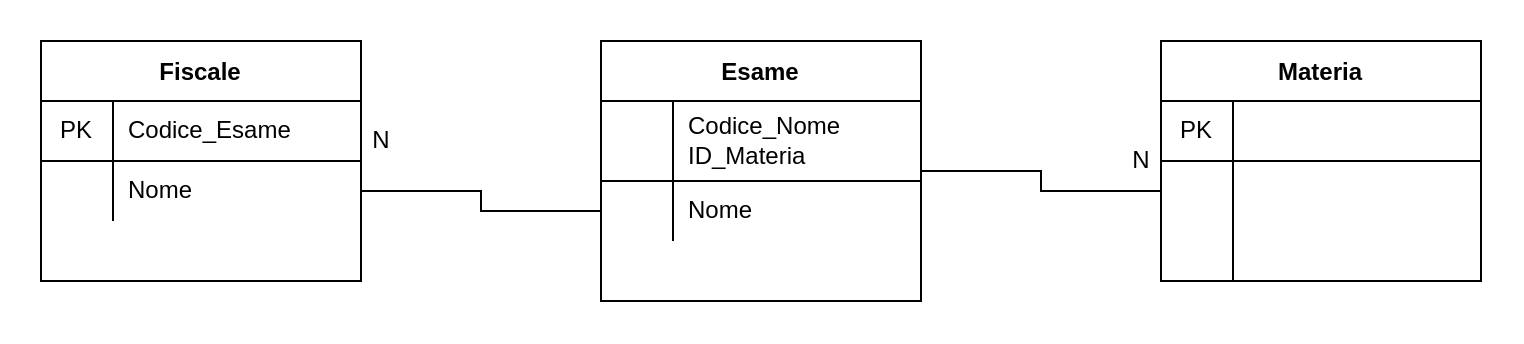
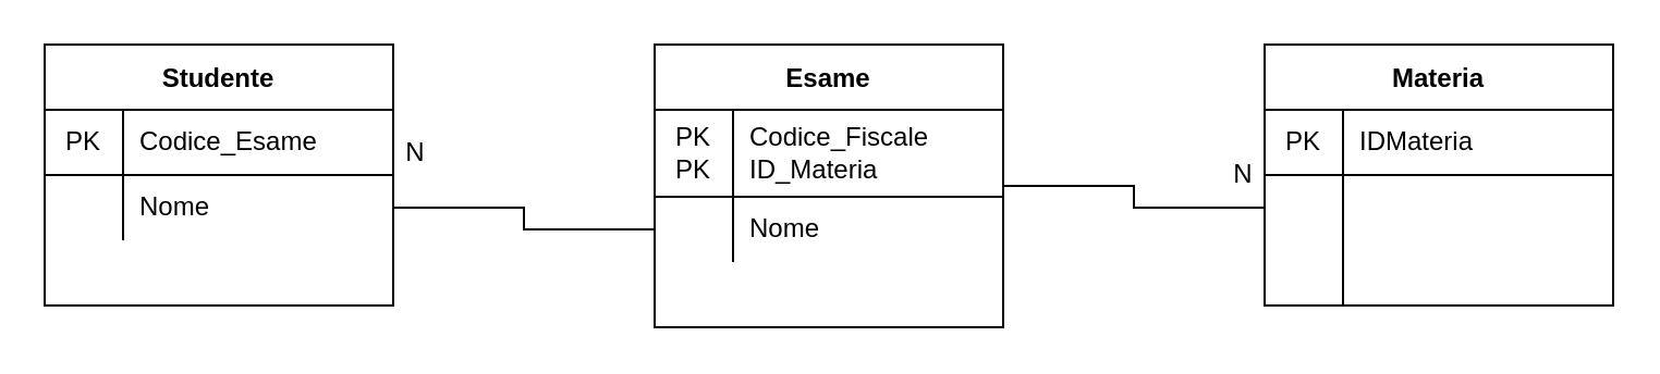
  <mxCell id="0" />
  <mxCell id="1" parent="0" />
- <mxCell id="2" value="Fiscale" style="shape=table;startSize=30;container=1;collapsible=0;childLayout=tableLayout;fixedRows=1;rowLines=0;fontStyle=1;align=center;pointerEvents=1;" vertex="1" parent="1"><mxGeometry x="20" y="20" width="160" height="120" as="geometry" /></mxCell>
+ <mxCell id="2" value="Studente" style="shape=table;startSize=30;container=1;collapsible=0;childLayout=tableLayout;fixedRows=1;rowLines=0;fontStyle=1;align=center;pointerEvents=1;" vertex="1" parent="1"><mxGeometry x="20" y="20" width="160" height="120" as="geometry" /></mxCell>
  <mxCell id="3" value="" style="shape=partialRectangle;html=1;whiteSpace=wrap;collapsible=0;dropTarget=0;pointerEvents=1;fillColor=none;top=0;left=0;bottom=1;right=0;points=[[0,0.5],[1,0.5]];portConstraint=eastwest;" vertex="1" parent="2"><mxGeometry y="30" width="160" height="30" as="geometry" /></mxCell>
  <mxCell id="4" value="PK" style="shape=partialRectangle;html=1;whiteSpace=wrap;connectable=0;fillColor=none;top=0;left=0;bottom=0;right=0;overflow=hidden;pointerEvents=1;" vertex="1" parent="3"><mxGeometry width="36" height="30" as="geometry"><mxRectangle width="36" height="30" as="alternateBounds" /></mxGeometry></mxCell>
  <mxCell id="5" value="Codice_Esame" style="shape=partialRectangle;html=1;whiteSpace=wrap;connectable=0;fillColor=none;top=0;left=0;bottom=0;right=0;align=left;spacingLeft=6;overflow=hidden;pointerEvents=1;" vertex="1" parent="3"><mxGeometry x="36" width="124" height="30" as="geometry"><mxRectangle width="124" height="30" as="alternateBounds" /></mxGeometry></mxCell>
  <mxCell id="6" value="" style="shape=partialRectangle;html=1;whiteSpace=wrap;collapsible=0;dropTarget=0;pointerEvents=1;fillColor=none;top=0;left=0;bottom=0;right=0;points=[[0,0.5],[1,0.5]];portConstraint=eastwest;" vertex="1" parent="2"><mxGeometry y="60" width="160" height="30" as="geometry" /></mxCell>
  <mxCell id="7" value="" style="shape=partialRectangle;html=1;whiteSpace=wrap;connectable=0;fillColor=none;top=0;left=0;bottom=0;right=0;overflow=hidden;pointerEvents=1;" vertex="1" parent="6"><mxGeometry width="36" height="30" as="geometry"><mxRectangle width="36" height="30" as="alternateBounds" /></mxGeometry></mxCell>
  <mxCell id="8" value="Nome" style="shape=partialRectangle;html=1;whiteSpace=wrap;connectable=0;fillColor=none;top=0;left=0;bottom=0;right=0;align=left;spacingLeft=6;overflow=hidden;pointerEvents=1;" vertex="1" parent="6"><mxGeometry x="36" width="124" height="30" as="geometry"><mxRectangle width="124" height="30" as="alternateBounds" /></mxGeometry></mxCell>
  <mxCell id="9" value="" style="shape=partialRectangle;html=1;whiteSpace=wrap;collapsible=0;dropTarget=0;pointerEvents=1;fillColor=none;top=0;left=0;bottom=0;right=0;points=[[0,0.5],[1,0.5]];portConstraint=eastwest;" vertex="1" parent="2"><mxGeometry y="90" width="160" height="30" as="geometry" /></mxCell>
  <mxCell id="10" value="" style="shape=partialRectangle;html=1;whiteSpace=wrap;connectable=0;fillColor=none;top=0;left=0;bottom=0;right=0;overflow=hidden;pointerEvents=1;" vertex="1" parent="9"><mxGeometry width="36" height="30" as="geometry"><mxRectangle width="36" height="30" as="alternateBounds" /></mxGeometry></mxCell>
  <mxCell id="11" value="Materia" style="shape=table;startSize=30;container=1;collapsible=0;childLayout=tableLayout;fixedRows=1;rowLines=0;fontStyle=1;align=center;pointerEvents=1;" vertex="1" parent="1"><mxGeometry x="580" y="20" width="160" height="120" as="geometry" /></mxCell>
  <mxCell id="12" value="" style="shape=partialRectangle;html=1;whiteSpace=wrap;collapsible=0;dropTarget=0;pointerEvents=1;fillColor=none;top=0;left=0;bottom=1;right=0;points=[[0,0.5],[1,0.5]];portConstraint=eastwest;" vertex="1" parent="11"><mxGeometry y="30" width="160" height="30" as="geometry" /></mxCell>
  <mxCell id="13" value="PK" style="shape=partialRectangle;html=1;whiteSpace=wrap;connectable=0;fillColor=none;top=0;left=0;bottom=0;right=0;overflow=hidden;pointerEvents=1;" vertex="1" parent="12"><mxGeometry width="36" height="30" as="geometry"><mxRectangle width="36" height="30" as="alternateBounds" /></mxGeometry></mxCell>
+ <mxCell id="14" value="IDMateria" style="shape=partialRectangle;html=1;whiteSpace=wrap;connectable=0;fillColor=none;top=0;left=0;bottom=0;right=0;align=left;spacingLeft=6;overflow=hidden;pointerEvents=1;" vertex="1" parent="12"><mxGeometry x="36" width="124" height="30" as="geometry"><mxRectangle width="124" height="30" as="alternateBounds" /></mxGeometry></mxCell>
  <mxCell id="15" value="" style="shape=partialRectangle;html=1;whiteSpace=wrap;collapsible=0;dropTarget=0;pointerEvents=1;fillColor=none;top=0;left=0;bottom=0;right=0;points=[[0,0.5],[1,0.5]];portConstraint=eastwest;" vertex="1" parent="11"><mxGeometry y="60" width="160" height="30" as="geometry" /></mxCell>
  <mxCell id="16" value="" style="shape=partialRectangle;html=1;whiteSpace=wrap;connectable=0;fillColor=none;top=0;left=0;bottom=0;right=0;overflow=hidden;pointerEvents=1;" vertex="1" parent="15"><mxGeometry width="36" height="30" as="geometry"><mxRectangle width="36" height="30" as="alternateBounds" /></mxGeometry></mxCell>
  <mxCell id="17" value="" style="shape=partialRectangle;html=1;whiteSpace=wrap;collapsible=0;dropTarget=0;pointerEvents=1;fillColor=none;top=0;left=0;bottom=0;right=0;points=[[0,0.5],[1,0.5]];portConstraint=eastwest;" vertex="1" parent="11"><mxGeometry y="90" width="160" height="30" as="geometry" /></mxCell>
  <mxCell id="18" value="" style="shape=partialRectangle;html=1;whiteSpace=wrap;connectable=0;fillColor=none;top=0;left=0;bottom=0;right=0;overflow=hidden;pointerEvents=1;" vertex="1" parent="17"><mxGeometry width="36" height="30" as="geometry"><mxRectangle width="36" height="30" as="alternateBounds" /></mxGeometry></mxCell>
  <mxCell id="19" value="" style="shape=partialRectangle;html=1;whiteSpace=wrap;connectable=0;fillColor=none;top=0;left=0;bottom=0;right=0;align=left;spacingLeft=6;overflow=hidden;pointerEvents=1;" vertex="1" parent="17"><mxGeometry x="36" width="124" height="30" as="geometry"><mxRectangle width="124" height="30" as="alternateBounds" /></mxGeometry></mxCell>
  <mxCell id="20" style="edgeStyle=orthogonalEdgeStyle;rounded=0;orthogonalLoop=1;jettySize=auto;html=1;endArrow=none;endFill=0;" edge="1" parent="1" source="21" target="15"><mxGeometry relative="1" as="geometry" /></mxCell>
  <mxCell id="21" value="Esame" style="shape=table;startSize=30;container=1;collapsible=0;childLayout=tableLayout;fixedRows=1;rowLines=0;fontStyle=1;align=center;pointerEvents=1;" vertex="1" parent="1"><mxGeometry x="300" y="20" width="160" height="130" as="geometry" /></mxCell>
  <mxCell id="22" value="" style="shape=partialRectangle;html=1;whiteSpace=wrap;collapsible=0;dropTarget=0;pointerEvents=1;fillColor=none;top=0;left=0;bottom=1;right=0;points=[[0,0.5],[1,0.5]];portConstraint=eastwest;" vertex="1" parent="21"><mxGeometry y="30" width="160" height="40" as="geometry" /></mxCell>
- <mxCell id="24" value="Codice_Nome&lt;br&gt;ID_Materia" style="shape=partialRectangle;html=1;whiteSpace=wrap;connectable=0;fillColor=none;top=0;left=0;bottom=0;right=0;align=left;spacingLeft=6;overflow=hidden;pointerEvents=1;" vertex="1" parent="22"><mxGeometry x="36" width="124" height="40" as="geometry"><mxRectangle width="124" height="40" as="alternateBounds" /></mxGeometry></mxCell>
+ <mxCell id="23" value="PK&lt;br&gt;PK" style="shape=partialRectangle;html=1;whiteSpace=wrap;connectable=0;fillColor=none;top=0;left=0;bottom=0;right=0;overflow=hidden;pointerEvents=1;strokeWidth=1;" vertex="1" parent="22"><mxGeometry width="36" height="40" as="geometry"><mxRectangle width="36" height="40" as="alternateBounds" /></mxGeometry></mxCell>
+ <mxCell id="24" value="Codice_Fiscale&lt;br&gt;ID_Materia" style="shape=partialRectangle;html=1;whiteSpace=wrap;connectable=0;fillColor=none;top=0;left=0;bottom=0;right=0;align=left;spacingLeft=6;overflow=hidden;pointerEvents=1;" vertex="1" parent="22"><mxGeometry x="36" width="124" height="40" as="geometry"><mxRectangle width="124" height="40" as="alternateBounds" /></mxGeometry></mxCell>
  <mxCell id="25" value="" style="shape=partialRectangle;html=1;whiteSpace=wrap;collapsible=0;dropTarget=0;pointerEvents=1;fillColor=none;top=0;left=0;bottom=0;right=0;points=[[0,0.5],[1,0.5]];portConstraint=eastwest;" vertex="1" parent="21"><mxGeometry y="70" width="160" height="30" as="geometry" /></mxCell>
  <mxCell id="26" value="" style="shape=partialRectangle;html=1;whiteSpace=wrap;connectable=0;fillColor=none;top=0;left=0;bottom=0;right=0;overflow=hidden;pointerEvents=1;" vertex="1" parent="25"><mxGeometry width="36" height="30" as="geometry"><mxRectangle width="36" height="30" as="alternateBounds" /></mxGeometry></mxCell>
  <mxCell id="27" value="Nome" style="shape=partialRectangle;html=1;whiteSpace=wrap;connectable=0;fillColor=none;top=0;left=0;bottom=0;right=0;align=left;spacingLeft=6;overflow=hidden;pointerEvents=1;" vertex="1" parent="25"><mxGeometry x="36" width="124" height="30" as="geometry"><mxRectangle width="124" height="30" as="alternateBounds" /></mxGeometry></mxCell>
  <mxCell id="28" value="" style="shape=partialRectangle;html=1;whiteSpace=wrap;collapsible=0;dropTarget=0;pointerEvents=1;fillColor=none;top=0;left=0;bottom=0;right=0;points=[[0,0.5],[1,0.5]];portConstraint=eastwest;" vertex="1" parent="21"><mxGeometry y="100" width="160" height="30" as="geometry" /></mxCell>
  <mxCell id="29" value="" style="shape=partialRectangle;html=1;whiteSpace=wrap;connectable=0;fillColor=none;top=0;left=0;bottom=0;right=0;overflow=hidden;pointerEvents=1;" vertex="1" parent="28"><mxGeometry width="36" height="30" as="geometry"><mxRectangle width="36" height="30" as="alternateBounds" /></mxGeometry></mxCell>
  <mxCell id="30" style="edgeStyle=orthogonalEdgeStyle;rounded=0;orthogonalLoop=1;jettySize=auto;html=1;endArrow=none;endFill=0;" edge="1" parent="1" source="6" target="25"><mxGeometry relative="1" as="geometry" /></mxCell>
  <mxCell id="31" value="N" style="text;html=1;align=center;verticalAlign=middle;resizable=0;points=[];autosize=1;strokeColor=none;fillColor=none;" vertex="1" parent="1"><mxGeometry x="180" y="60" width="20" height="20" as="geometry" /></mxCell>
  <mxCell id="32" value="N" style="text;html=1;align=center;verticalAlign=middle;resizable=0;points=[];autosize=1;strokeColor=none;fillColor=none;" vertex="1" parent="1"><mxGeometry x="560" y="70" width="20" height="20" as="geometry" /></mxCell>
